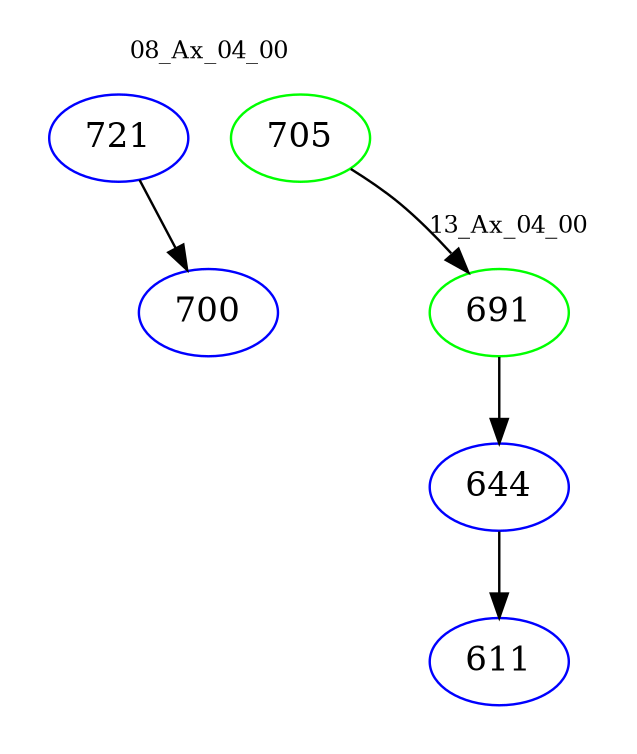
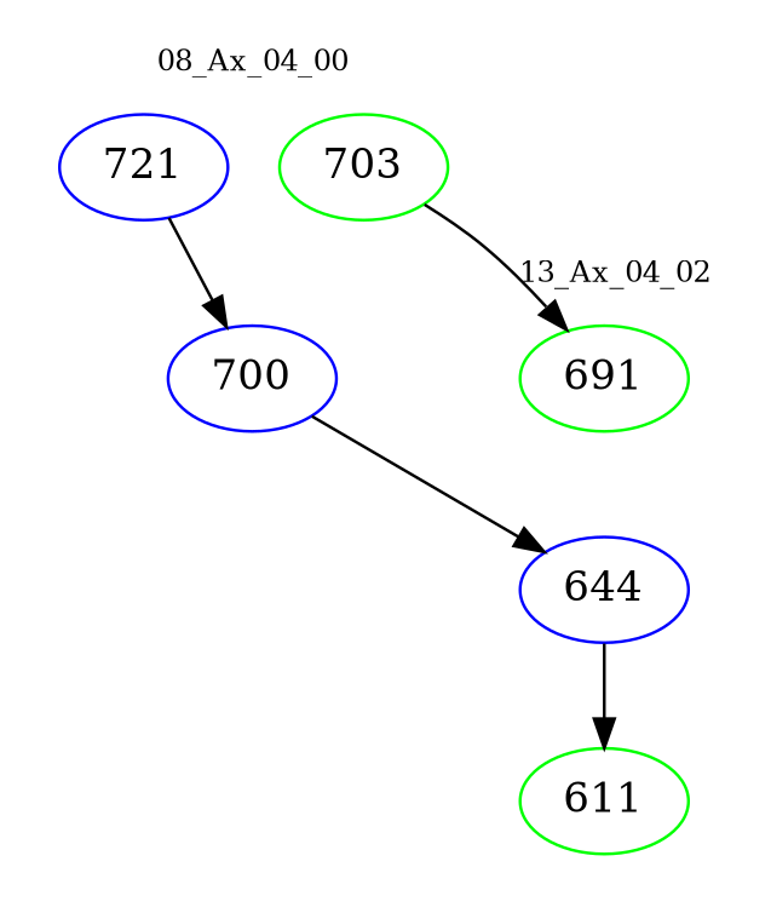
  digraph {
    node [color=blue]
    edge [color=black]
    n1 [color=green label=691]
    n2 [label=644]
-   n3 [label=611]
-   n4 [color=green label=705]
+   n3 [color=green label=611]
+   n4 [color=green label=703]
    n5 [label=721]
    n6 [label=700]
    subgraph cluster_1 {
      color=white
      fontsize=10
-     label="13_Ax_04_00"
+     label="13_Ax_04_02"
      n1
      n2
      n3
    }
    subgraph cluster_2 {
      color=white
      fontsize=10
      label="08_Ax_04_00"
      n4
      n5
      n6
    }
-   n1 -> n2
+   n6 -> n2
    n2 -> n3
    n4 -> n1
    n5 -> n6
  }
